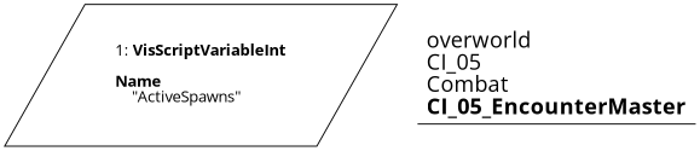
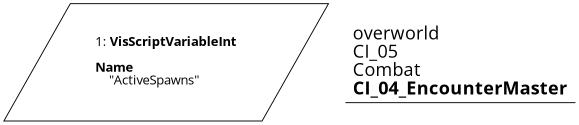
  digraph {
    fontname="Open Sans"
    splines=spline
    node [fontname="Open Sans"]
    n1 [label=<1: <b>VisScriptVariableInt</b><br/><br/><b>Name</b><br align="left"/>    &quot;ActiveSpawns&quot;<br align="left"/>> shape=parallelogram]
-   n2 [label=<<font point-size="20">overworld<br align="left"/>CI_05<br align="left"/>Combat<br align="left"/><b>CI_05_EncounterMaster</b><br align="left"/></font>> shape=underline]
+   n2 [label=<<font point-size="20">overworld<br align="left"/>CI_05<br align="left"/>Combat<br align="left"/><b>CI_04_EncounterMaster</b><br align="left"/></font>> shape=underline]
  }
